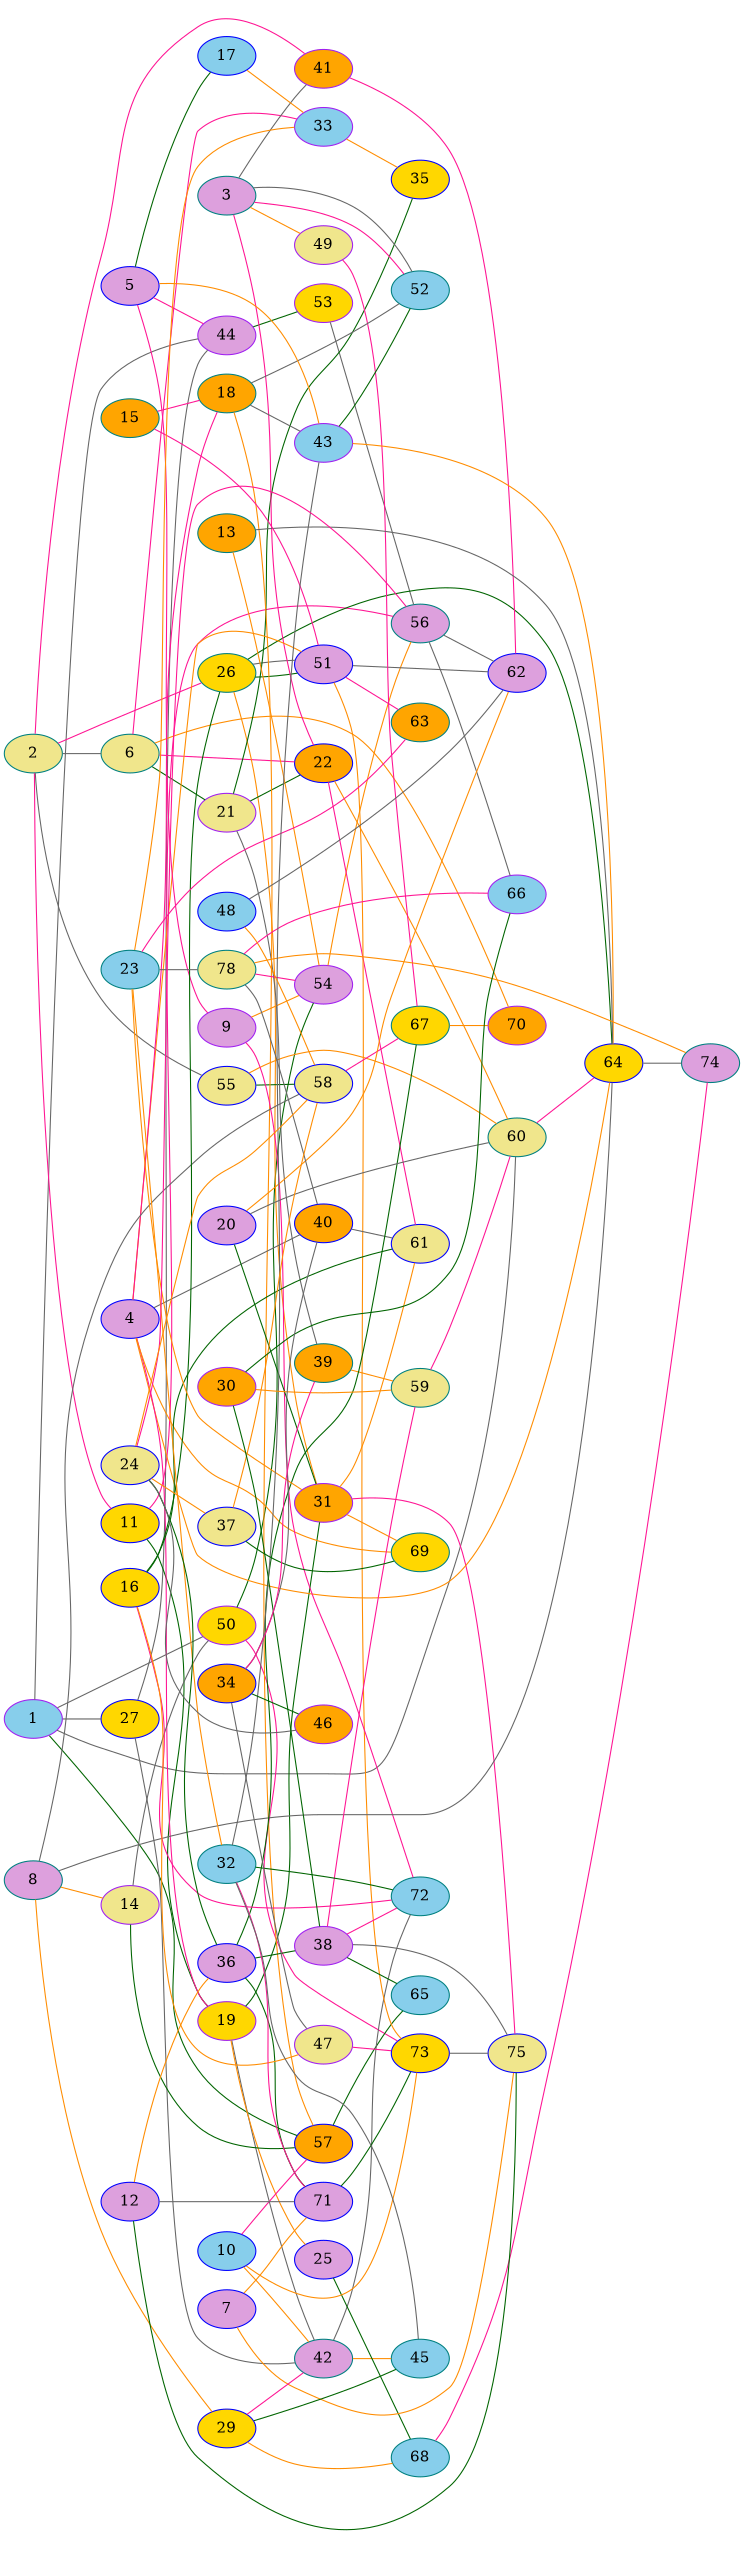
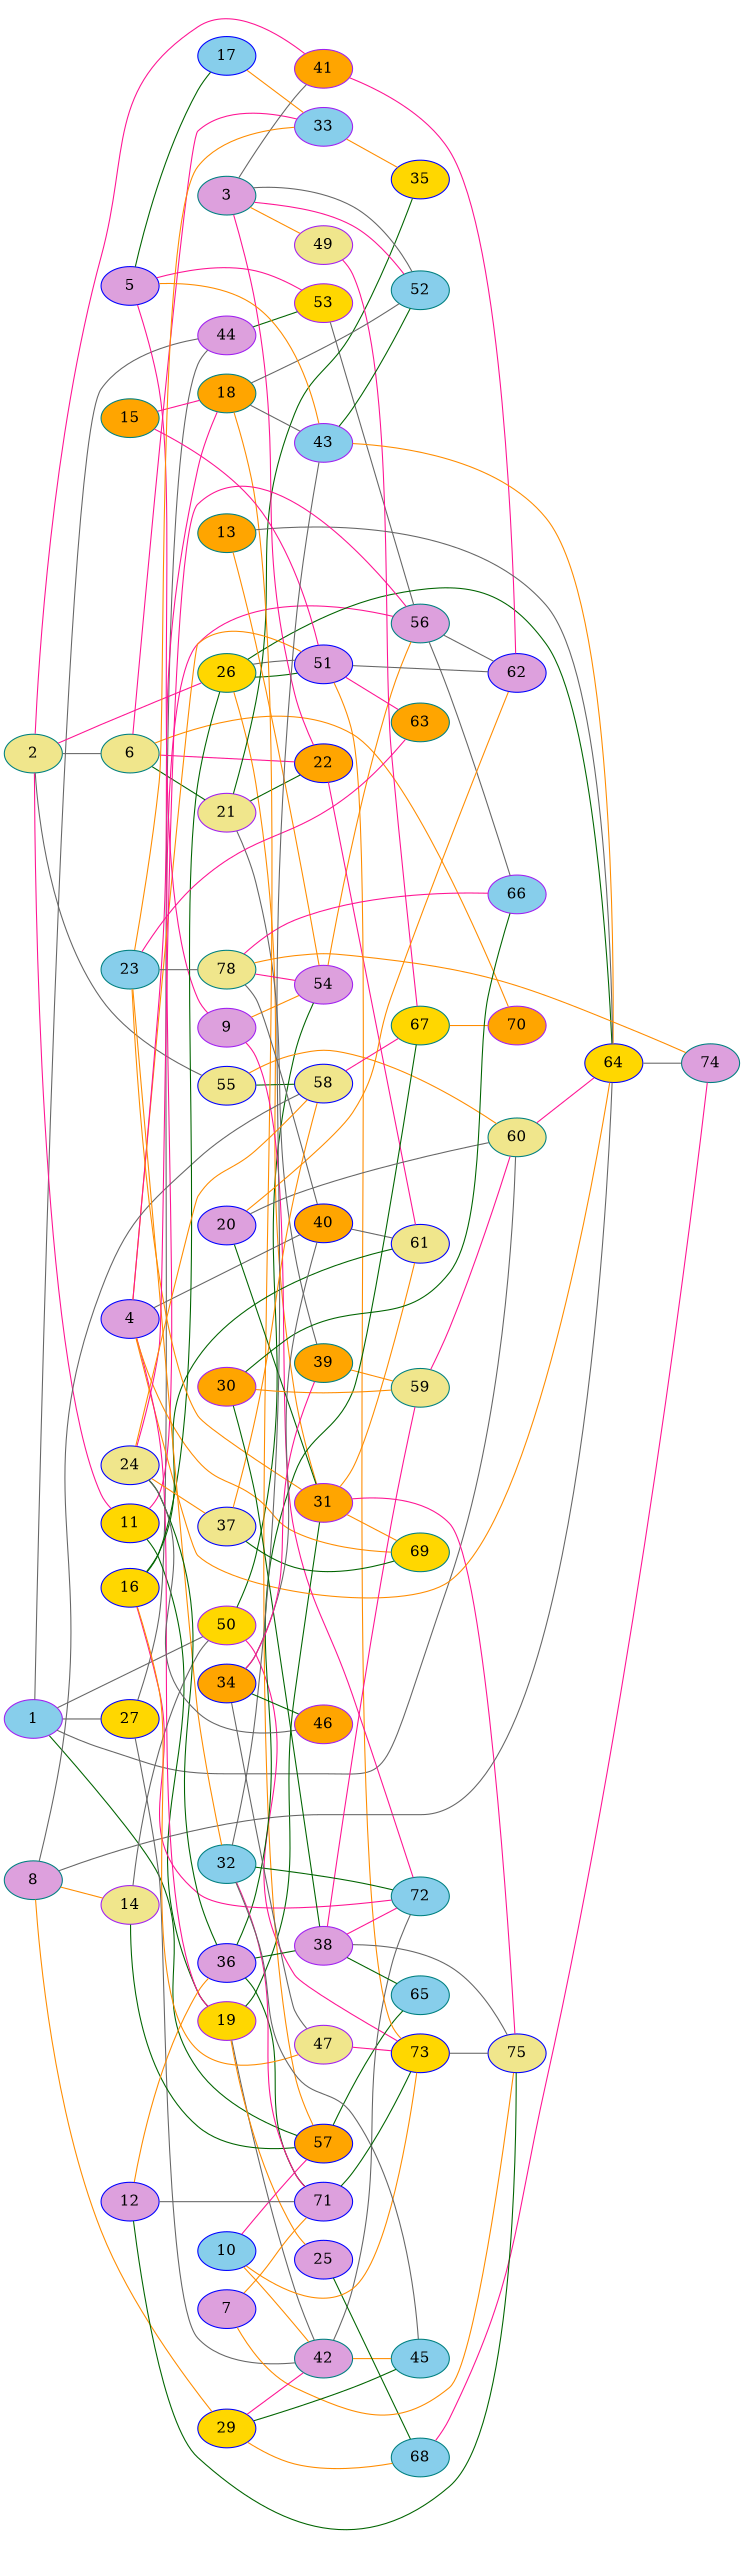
  graph {
    rankdir=LR
    node [color=blue fillcolor=plum style=filled]
    edge [color=darkorange]
    1 [color=purple fillcolor=skyblue]
    27 [fillcolor=gold]
    44 [color=purple]
    50 [color=purple fillcolor=gold]
    57 [fillcolor=orange]
    60 [color=teal fillcolor=khaki]
    42 [color=teal]
    53 [color=purple fillcolor=gold]
    54 [color=purple]
    73 [fillcolor=gold]
    65 [color=teal fillcolor=skyblue]
    64 [fillcolor=gold]
    2 [color=teal fillcolor=khaki]
    6 [color=teal fillcolor=khaki]
    11 [fillcolor=gold]
    26 [color=teal fillcolor=gold]
    41 [color=purple fillcolor=orange]
    55 [fillcolor=khaki]
    22 [fillcolor=orange]
    21 [color=purple fillcolor=khaki]
    33 [color=purple fillcolor=skyblue]
    70 [color=purple fillcolor=orange]
    19 [color=purple fillcolor=gold]
    56 [color=teal]
    51
    31 [color=purple fillcolor=orange]
    62
    58 [fillcolor=khaki]
    3 [color=teal]
    49 [color=purple fillcolor=khaki]
    52 [color=teal fillcolor=skyblue]
    61 [fillcolor=khaki]
    67 [color=teal fillcolor=gold]
    18 [color=teal fillcolor=orange]
    4
    40 [fillcolor=orange]
    69 [color=teal fillcolor=gold]
    43 [color=purple fillcolor=skyblue]
    25
    63 [color=teal fillcolor=orange]
    74 [color=teal]
    9 [color=purple]
    5
    17 [fillcolor=skyblue]
    72 [color=teal fillcolor=skyblue]
    35 [fillcolor=gold]
    39 [color=teal fillcolor=orange]
    7
    71
    75 [fillcolor=khaki]
    8 [color=teal]
    14 [color=purple fillcolor=khaki]
    29 [fillcolor=gold]
    68 [color=teal fillcolor=skyblue]
    45 [color=teal fillcolor=skyblue]
    10 [fillcolor=skyblue]
    66 [color=purple fillcolor=skyblue]
    12
    36
    38 [color=purple]
    13 [color=teal fillcolor=orange]
    15 [color=teal fillcolor=orange]
    16 [fillcolor=gold]
    47 [color=purple fillcolor=khaki]
    20
    59 [color=teal fillcolor=khaki]
    23 [color=teal fillcolor=skyblue]
    n68 [color=teal fillcolor=khaki label=78]
    32 [color=teal fillcolor=skyblue]
    24 [fillcolor=khaki]
    37 [fillcolor=khaki]
    46 [color=purple fillcolor=orange]
    30 [color=purple fillcolor=orange]
    34 [fillcolor=orange]
-   48 [fillcolor=skyblue]
    1 -- 27 [color=gray40]
    1 -- 44 [color=gray40]
    1 -- 50 [color=gray40]
    1 -- 57 [color=darkgreen]
    1 -- 60 [color=gray40]
    27 -- 44 [color=gray40]
    27 -- 42 [color=gray40]
    44 -- 53 [color=darkgreen]
    50 -- 54 [color=darkgreen]
    50 -- 73 [color=deeppink]
    57 -- 65 [color=darkgreen]
    60 -- 64 [color=deeppink]
    42 -- 72 [color=gray40]
    42 -- 45
    53 -- 56 [color=gray40]
    54 -- 56
    73 -- 75 [color=gray40]
    64 -- 74 [color=gray40]
    2 -- 6 [color=gray40]
    2 -- 11 [color=deeppink]
    2 -- 26 [color=deeppink]
    2 -- 41 [color=deeppink]
    2 -- 55 [color=gray40]
    6 -- 22 [color=deeppink]
    6 -- 21 [color=darkgreen]
    6 -- 33 [color=deeppink]
    6 -- 70
    11 -- 19 [color=darkgreen]
    11 -- 56 [color=deeppink]
    26 -- 64 [color=darkgreen]
    26 -- 51 [color=darkgreen]
    26 -- 51 [color=gray40]
    26 -- 31
    41 -- 62 [color=deeppink]
    55 -- 60
    55 -- 58 [color=darkgreen]
-   22 -- 60
    22 -- 61 [color=deeppink]
    21 -- 22 [color=darkgreen]
    21 -- 35 [color=darkgreen]
    21 -- 39 [color=gray40]
    33 -- 35
    19 -- 42 [color=gray40]
    19 -- 31 [color=darkgreen]
    19 -- 25
    56 -- 62 [color=gray40]
    56 -- 66 [color=gray40]
    51 -- 73
    51 -- 62 [color=gray40]
    51 -- 63 [color=deeppink]
    31 -- 61
    31 -- 69
    31 -- 75 [color=deeppink]
    58 -- 67 [color=deeppink]
    3 -- 41 [color=gray40]
    3 -- 22 [color=deeppink]
    3 -- 49
    3 -- 52 [color=deeppink]
    3 -- 52 [color=gray40]
    49 -- 67 [color=deeppink]
    67 -- 70
    18 -- 57
    18 -- 52 [color=gray40]
    18 -- 43 [color=gray40]
    4 -- 64
    4 -- 19 [color=deeppink]
    4 -- 51
    4 -- 18 [color=deeppink]
    4 -- 40 [color=gray40]
    4 -- 69
    40 -- 61 [color=gray40]
    43 -- 64
    43 -- 52 [color=darkgreen]
    25 -- 68 [color=darkgreen]
    9 -- 54
    9 -- 72 [color=deeppink]
-   5 -- 44 [color=deeppink]
+   5 -- 53 [color=deeppink]
    5 -- 43
    5 -- 9 [color=deeppink]
    5 -- 17 [color=darkgreen]
    17 -- 33
    39 -- 59
    7 -- 71
    7 -- 75
    71 -- 73 [color=darkgreen]
    8 -- 64 [color=gray40]
    8 -- 58 [color=gray40]
    8 -- 14
    8 -- 29
    14 -- 50 [color=gray40]
    14 -- 57 [color=darkgreen]
    29 -- 42 [color=deeppink]
    29 -- 68
    29 -- 45 [color=darkgreen]
    68 -- 74 [color=deeppink]
    10 -- 57 [color=deeppink]
    10 -- 42
    10 -- 73
    12 -- 71 [color=gray40]
    12 -- 75 [color=darkgreen]
    12 -- 36
    36 -- 67 [color=darkgreen]
    36 -- 71 [color=darkgreen]
    36 -- 38 [color=darkgreen]
    38 -- 65 [color=darkgreen]
    38 -- 72 [color=deeppink]
    38 -- 75 [color=gray40]
    38 -- 59 [color=deeppink]
    13 -- 54
    13 -- 64 [color=gray40]
    15 -- 51 [color=deeppink]
    15 -- 18 [color=deeppink]
    16 -- 26 [color=darkgreen]
    16 -- 61 [color=darkgreen]
    16 -- 72 [color=deeppink]
    16 -- 47
    47 -- 73 [color=deeppink]
    20 -- 60 [color=gray40]
    20 -- 31 [color=darkgreen]
    20 -- 62
    59 -- 60 [color=deeppink]
    23 -- 33
    23 -- 31
    23 -- 63 [color=deeppink]
    23 -- n68 [color=gray40]
    23 -- 32
    n68 -- 54 [color=deeppink]
    n68 -- 40 [color=gray40]
    n68 -- 74
    n68 -- 66 [color=deeppink]
    32 -- 43 [color=gray40]
    32 -- 72 [color=darkgreen]
    32 -- 71 [color=deeppink]
    32 -- 45 [color=gray40]
    24 -- 56 [color=deeppink]
    24 -- 58
    24 -- 36 [color=darkgreen]
    24 -- 37
    24 -- 46 [color=gray40]
    37 -- 58
    37 -- 69 [color=darkgreen]
    30 -- 66 [color=darkgreen]
    30 -- 38 [color=darkgreen]
    30 -- 59
    34 -- 40 [color=gray40]
    34 -- 39 [color=deeppink]
    34 -- 47 [color=gray40]
    34 -- 46 [color=darkgreen]
-   48 -- 62 [color=gray40]
-   48 -- 58
  }
